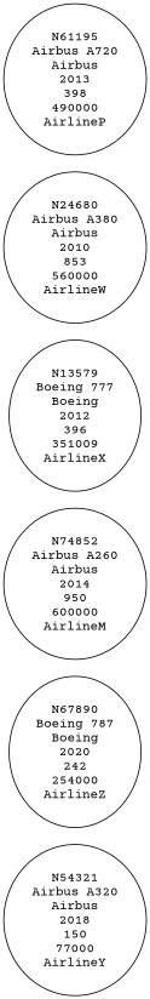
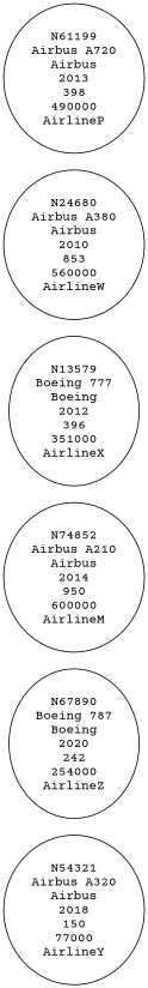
  digraph {
    rankdir=LR
    fontname="Courier Prime"
    node [fontname="Courier Prime"]
    n1 [label="N54321\nAirbus A320\nAirbus\n2018\n150\n77000\nAirlineY"]
    n2 [label="N67890\nBoeing 787\nBoeing\n2020\n242\n254000\nAirlineZ"]
-   n3 [label="N74852\nAirbus A260\nAirbus\n2014\n950\n600000\nAirlineM"]
-   n4 [label="N13579\nBoeing 777\nBoeing\n2012\n396\n351009\nAirlineX"]
+   n3 [label="N74852\nAirbus A210\nAirbus\n2014\n950\n600000\nAirlineM"]
+   n4 [label="N13579\nBoeing 777\nBoeing\n2012\n396\n351000\nAirlineX"]
    n5 [label="N24680\nAirbus A380\nAirbus\n2010\n853\n560000\nAirlineW"]
-   n6 [label="N61195\nAirbus A720\nAirbus\n2013\n398\n490000\nAirlineP"]
+   n6 [label="N61199\nAirbus A720\nAirbus\n2013\n398\n490000\nAirlineP"]
  }
